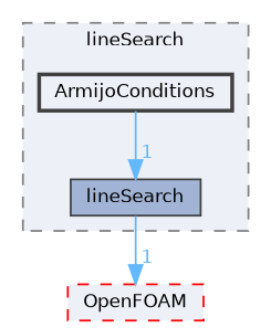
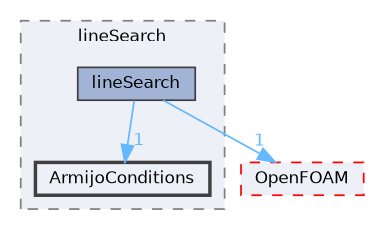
  digraph {
    compound=true
    node [color=grey25 fillcolor="#edf0f7" fontname=Helvetica fontsize=10 shape=box]
    edge [color=steelblue1 fontcolor=steelblue1 fontname=Helvetica fontsize=10 headlabel=1 labeldistance=1.5 labelfontname=Helvetica labelfontsize=10]
    n1 [fillcolor="#a2b4d6" height=0.2 label=lineSearch style=filled width=0.4]
    n2 [height=0.2 label=ArmijoConditions style="filled,bold" width=0.4]
    n3 [color=red height=0.2 label=OpenFOAM style="filled,dashed" width=0.4]
    subgraph cluster_1 {
      bgcolor="#edf0f7"
      fontname=Helvetica
      fontsize=10
      label=lineSearch
      pencolor=grey50
      style="filled,dashed"
      n1
      n2
    }
    n1 -> n3
-   n2 -> n1
+   n1 -> n2
  }
